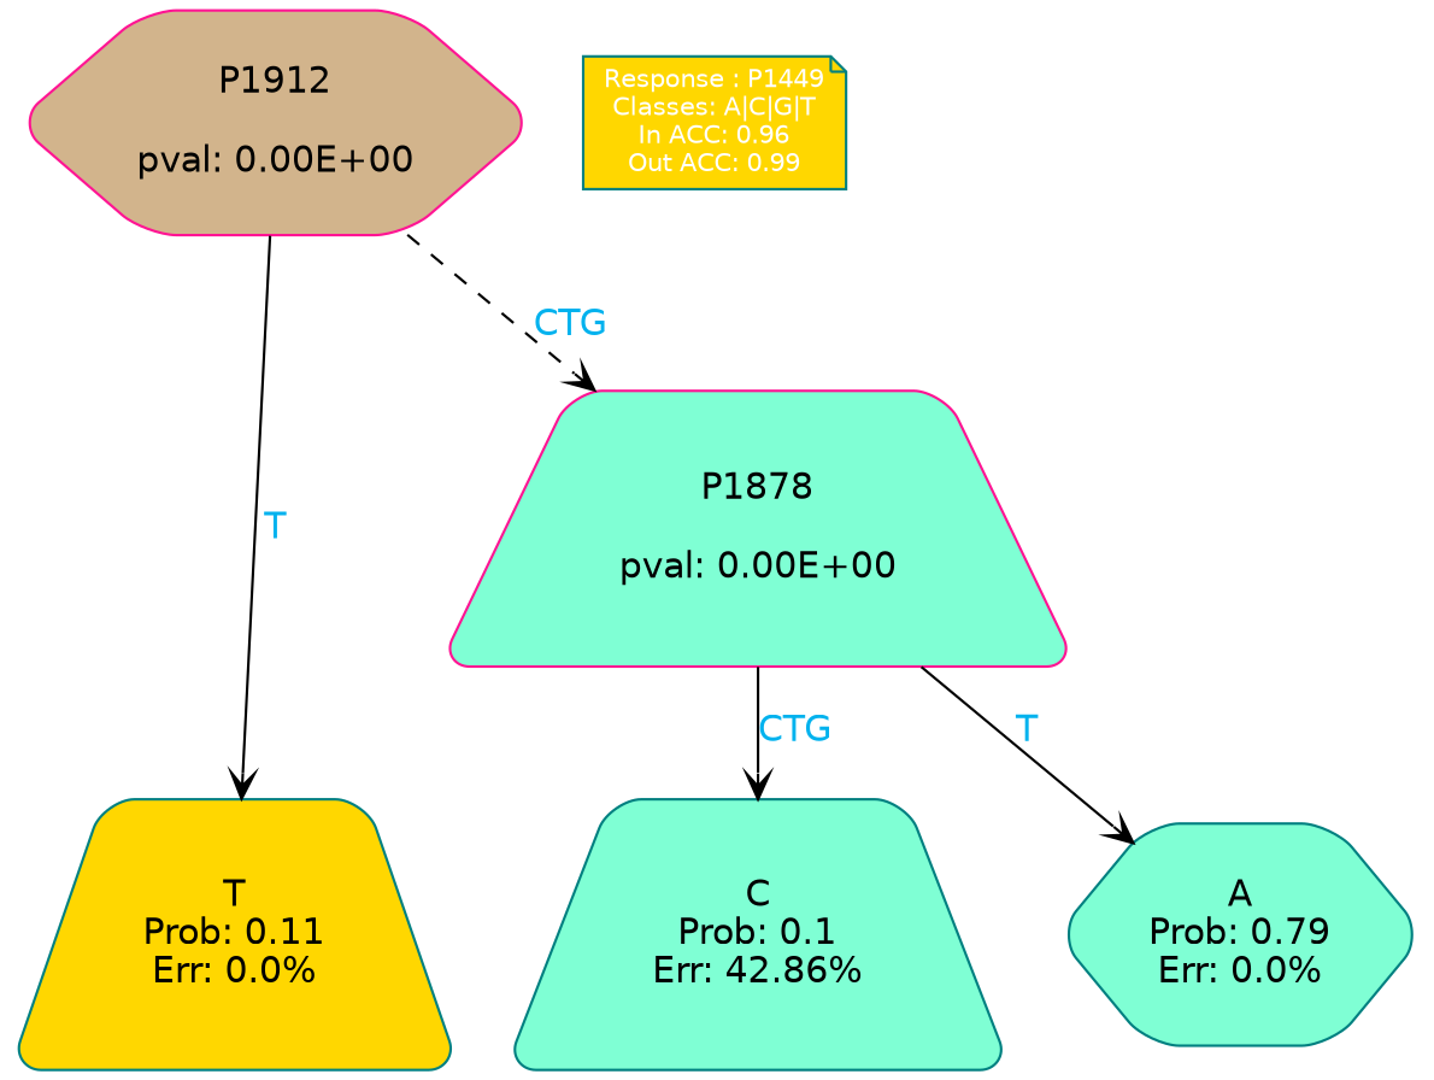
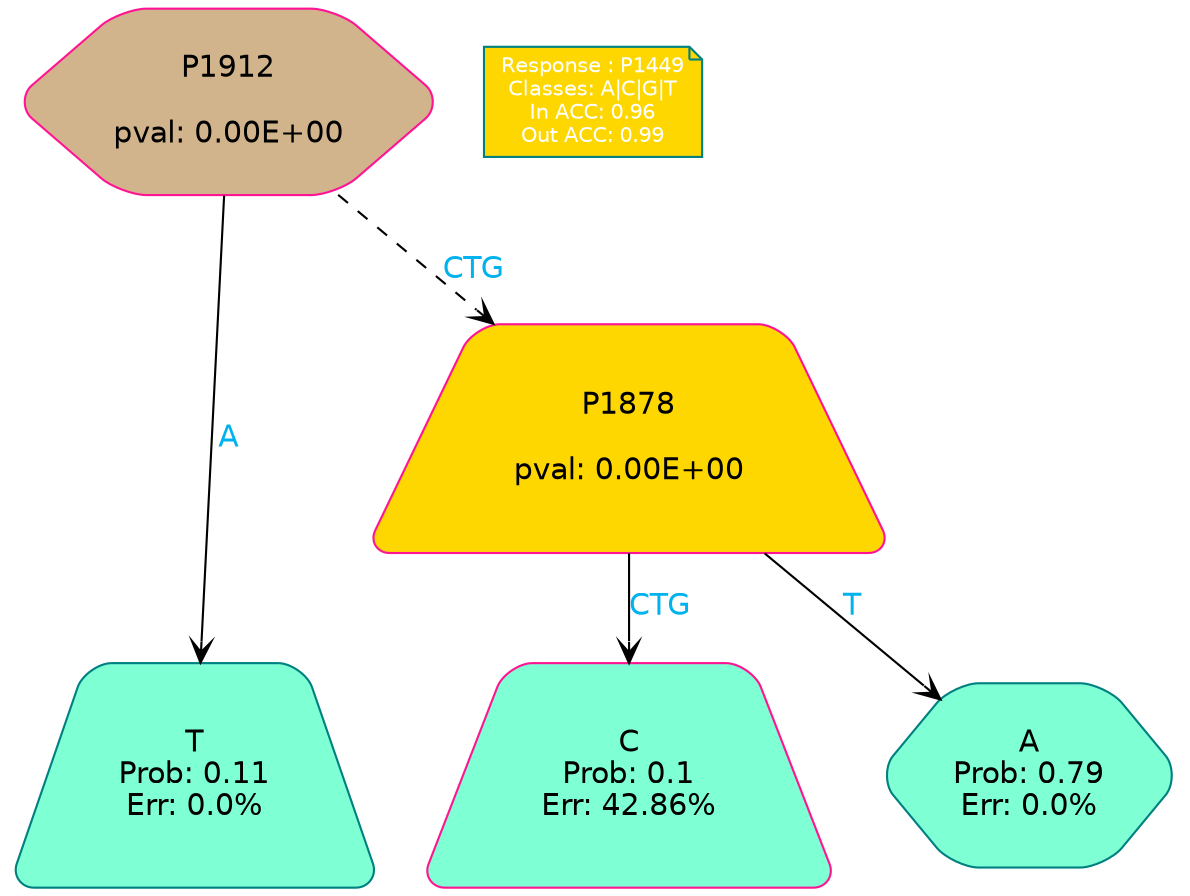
  digraph {
    ranksep=equally
    splines=polylines
    node [color=teal fillcolor=aquamarine fontname=helvetica shape=trapezium style="filled, rounded"]
    edge [arrowhead=vee fontcolor=deepskyblue2 fontname=helvetica style=solid]
-   n1 [fillcolor=gold label="T\nProb: 0.11\nErr: 0.0%"]
-   n2 [label="C\nProb: 0.1\nErr: 42.86%"]
+   n1 [label="T\nProb: 0.11\nErr: 0.0%"]
+   n2 [color=deeppink label="C\nProb: 0.1\nErr: 42.86%"]
    n3 [label="A\nProb: 0.79\nErr: 0.0%" shape=hexagon]
    n4 [align=left fillcolor=gold fontcolor=white fontsize=10 label="Response : P1449\nClasses: A|C|G|T\nIn ACC: 0.96\nOut ACC: 0.99\n" shape=note style=filled]
    n5 [color=deeppink fillcolor=tan label="P1912\n\npval: 0.00E+00" shape=hexagon]
-   n6 [color=deeppink label="P1878\n\npval: 0.00E+00"]
+   n6 [color=deeppink fillcolor=gold label="P1878\n\npval: 0.00E+00"]
    subgraph sub_1 {
      rank=same
      n1
      n2
      n3
    }
    subgraph sub_2 {
      rank=same
      n4
      n5
    }
-   n5 -> n1 [label=T]
+   n5 -> n1 [label=A]
    n5 -> n6 [label=CTG style=dashed]
    n6 -> n2 [label=CTG]
    n6 -> n3 [label=T]
  }
